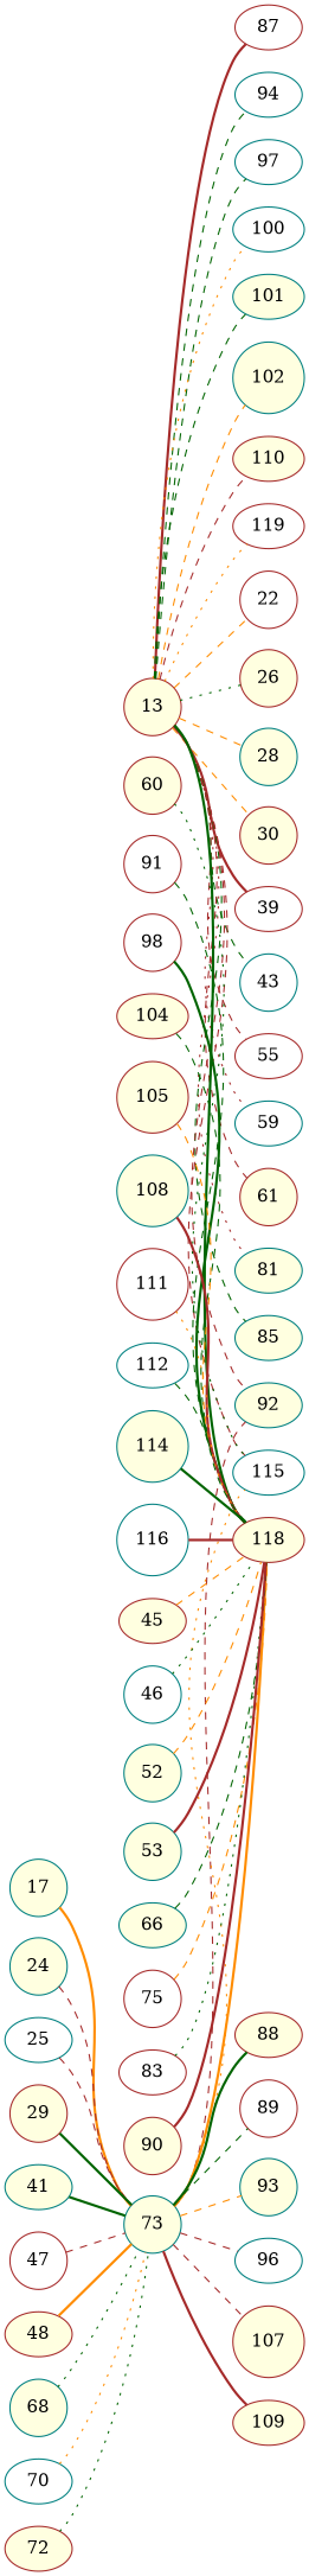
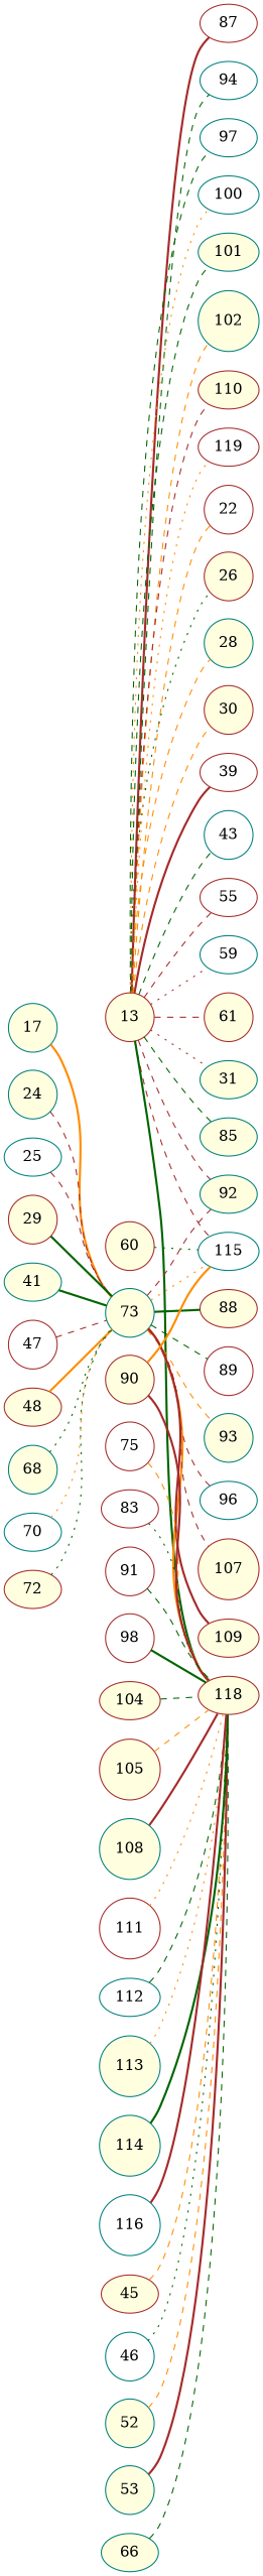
  graph {
    rankdir=LR
    node [color=teal fillcolor=lightyellow shape=circle style=filled]
    edge [color=darkgreen style=dashed]
    13 [color=brown super="+4+9+10"]
    22 [color=brown fillcolor=white]
    26 [color=brown]
    28
    30 [color=brown]
    39 [color=brown fillcolor=white shape=ellipse]
    43 [fillcolor=white]
    55 [color=brown fillcolor=white shape=ellipse]
    59 [fillcolor=white shape=ellipse super="+21"]
    61 [color=brown]
-   81 [shape=ellipse]
+   81 [shape=ellipse label=31]
    85 [shape=ellipse super="+32"]
    87 [color=brown fillcolor=white shape=ellipse]
    92 [shape=ellipse super="+71+79"]
    94 [fillcolor=white shape=ellipse]
    97 [fillcolor=white shape=ellipse]
    100 [fillcolor=white shape=ellipse]
    101 [shape=ellipse]
    102
    110 [color=brown shape=ellipse super="+99"]
    115 [fillcolor=white shape=ellipse super="+12"]
    118 [color=brown shape=ellipse super="+95+67+117"]
    119 [color=brown fillcolor=white shape=ellipse super="+82"]
    73 [super="+15+65+14+1"]
    88 [color=brown shape=ellipse]
    89 [color=brown fillcolor=white]
    93
    96 [fillcolor=white shape=ellipse]
    107 [color=brown]
    109 [color=brown shape=ellipse super="+54+86"]
    17
    24
    25 [fillcolor=white shape=ellipse]
    29 [color=brown]
    41 [shape=ellipse]
    45 [color=brown shape=ellipse]
    46 [fillcolor=white]
    47 [color=brown fillcolor=white]
    48 [color=brown shape=ellipse]
    52
    53
    60 [color=brown]
    66 [shape=ellipse]
    68
    70 [fillcolor=white shape=ellipse super="+31"]
    72 [color=brown shape=ellipse]
    75 [color=brown fillcolor=white super="+62"]
    83 [color=brown fillcolor=white shape=ellipse]
    90 [color=brown super="+64+69+77"]
    91 [color=brown fillcolor=white super="+36+78"]
    98 [color=brown fillcolor=white]
    104 [color=brown shape=ellipse]
    105 [color=brown]
    108
    111 [color=brown fillcolor=white super="+106"]
    112 [fillcolor=white shape=ellipse]
+   113
    114
    116 [fillcolor=white]
    13 -- 22 [color=darkorange]
    13 -- 26 [style=dotted]
    13 -- 28 [color=darkorange]
    13 -- 30 [color=darkorange]
    13 -- 39 [color=brown style=bold]
    13 -- 43
    13 -- 55 [color=brown]
    13 -- 59 [color=brown style=dotted]
    13 -- 61 [color=brown]
    13 -- 81 [color=brown style=dotted]
    13 -- 85
    13 -- 87 [color=brown style=bold]
    13 -- 92 [color=brown]
    13 -- 94
    13 -- 97
    13 -- 100 [color=darkorange style=dotted]
    13 -- 101
    13 -- 102 [color=darkorange]
    13 -- 110 [color=brown]
    13 -- 115 [color=brown weight=2]
    13 -- 118 [style=bold weight=11]
    13 -- 119 [color=darkorange style=dotted]
    73 -- 92 [color=brown weight=2]
    73 -- 115 [color=darkorange style=dotted weight=3]
    73 -- 118 [color=darkorange style=bold weight=8]
    73 -- 88 [style=bold]
    73 -- 89
    73 -- 93 [color=darkorange]
    73 -- 96 [color=brown]
    73 -- 107 [color=brown]
    73 -- 109 [color=brown style=bold]
    17 -- 73 [color=darkorange style=bold]
    24 -- 73 [color=brown]
    25 -- 73 [color=brown]
    29 -- 73 [style=bold]
    41 -- 73 [style=bold]
    45 -- 118 [color=darkorange]
    46 -- 118 [style=dotted]
    47 -- 73 [color=brown]
    48 -- 73 [color=darkorange style=bold]
    52 -- 118 [color=darkorange]
    53 -- 118 [color=brown style=bold]
    60 -- 115 [style=dotted]
    66 -- 118
    68 -- 73 [style=dotted]
    70 -- 73 [color=darkorange style=dotted]
    72 -- 73 [style=dotted]
    75 -- 118 [color=darkorange weight=2]
    83 -- 118 [style=dotted]
+   90 -- 115 [color=darkorange style=bold]
    90 -- 118 [color=brown style=bold]
    91 -- 118
    98 -- 118 [style=bold]
    104 -- 118
    105 -- 118 [color=darkorange]
    108 -- 118 [color=brown style=bold]
    111 -- 118 [color=darkorange style=dotted]
    112 -- 118
+   113 -- 118 [color=darkorange style=dotted]
    114 -- 118 [style=bold]
    116 -- 118 [color=brown style=bold]
  }
